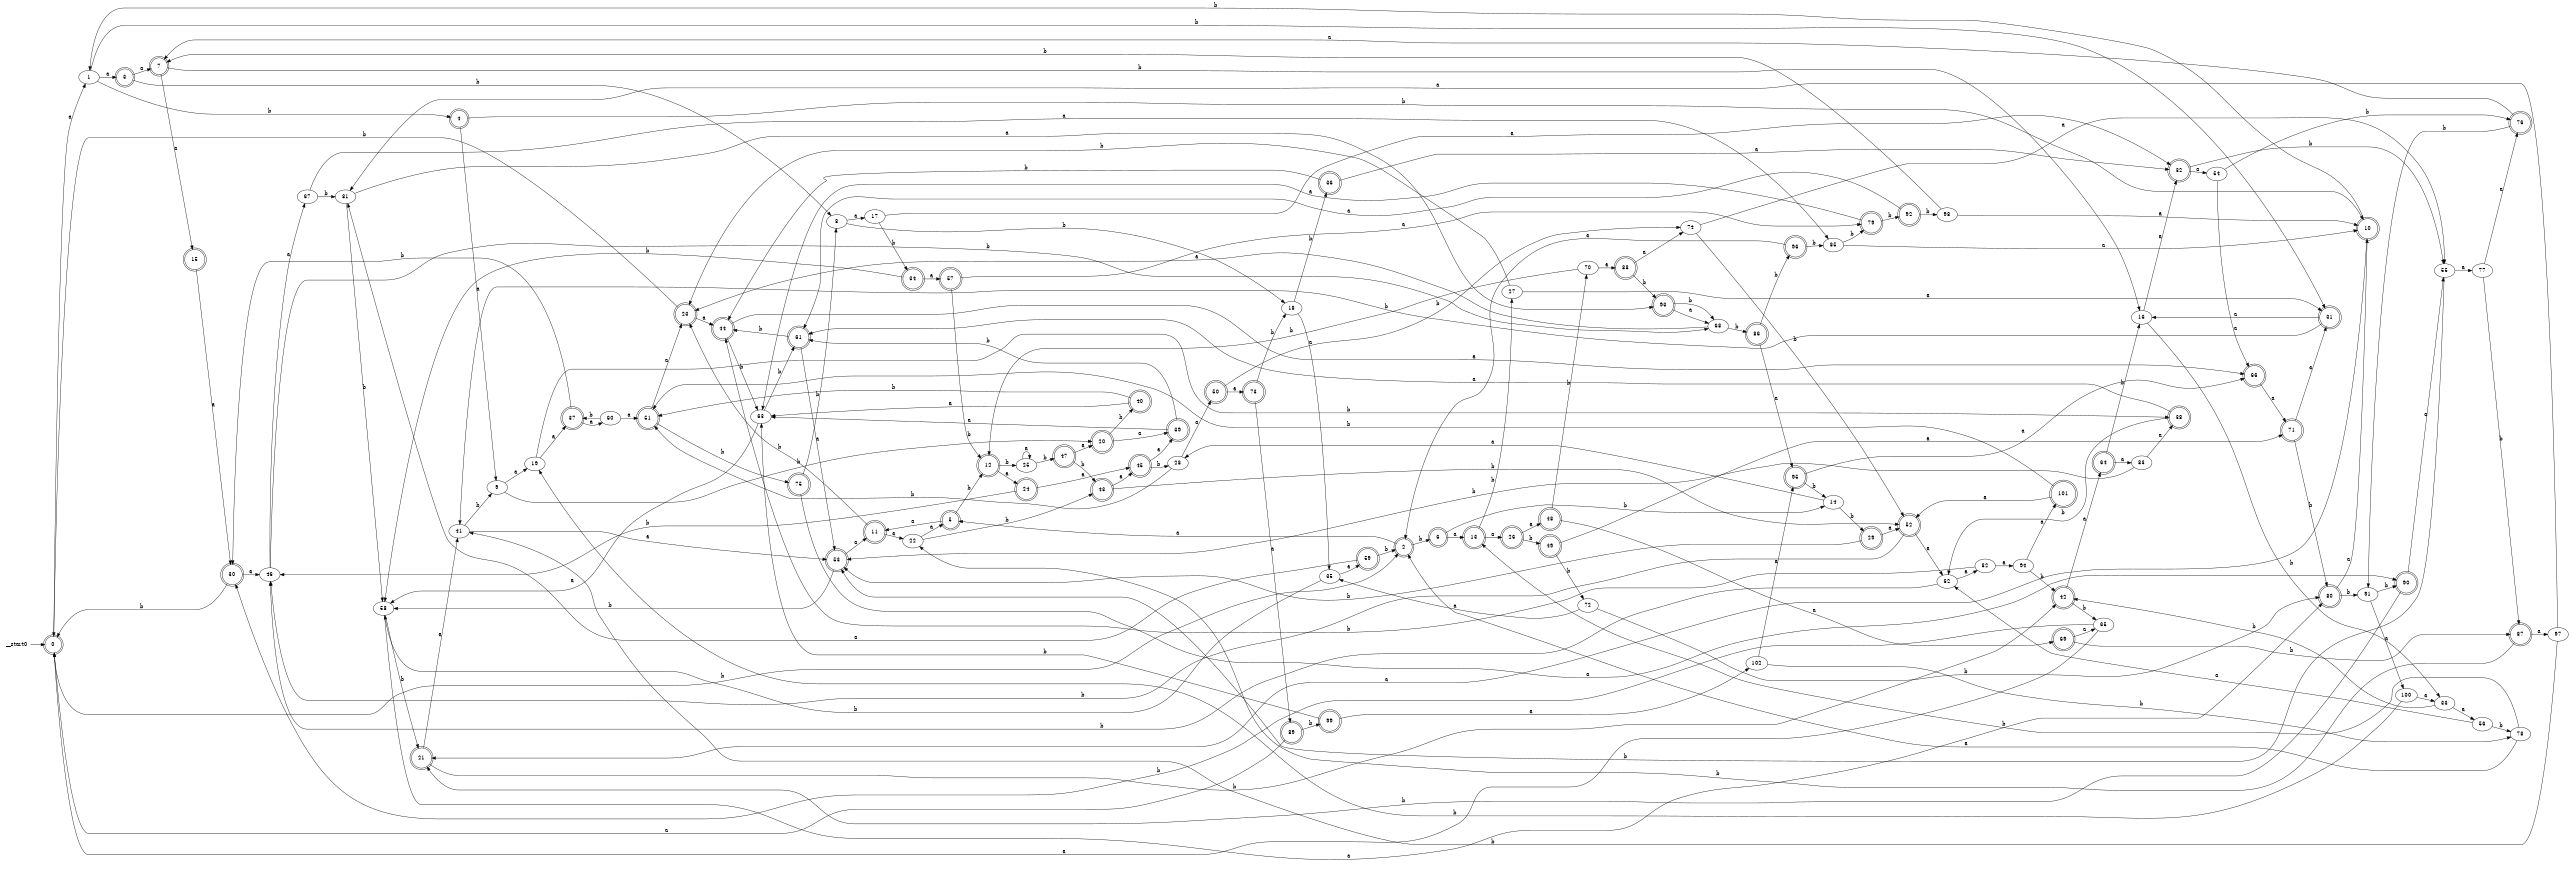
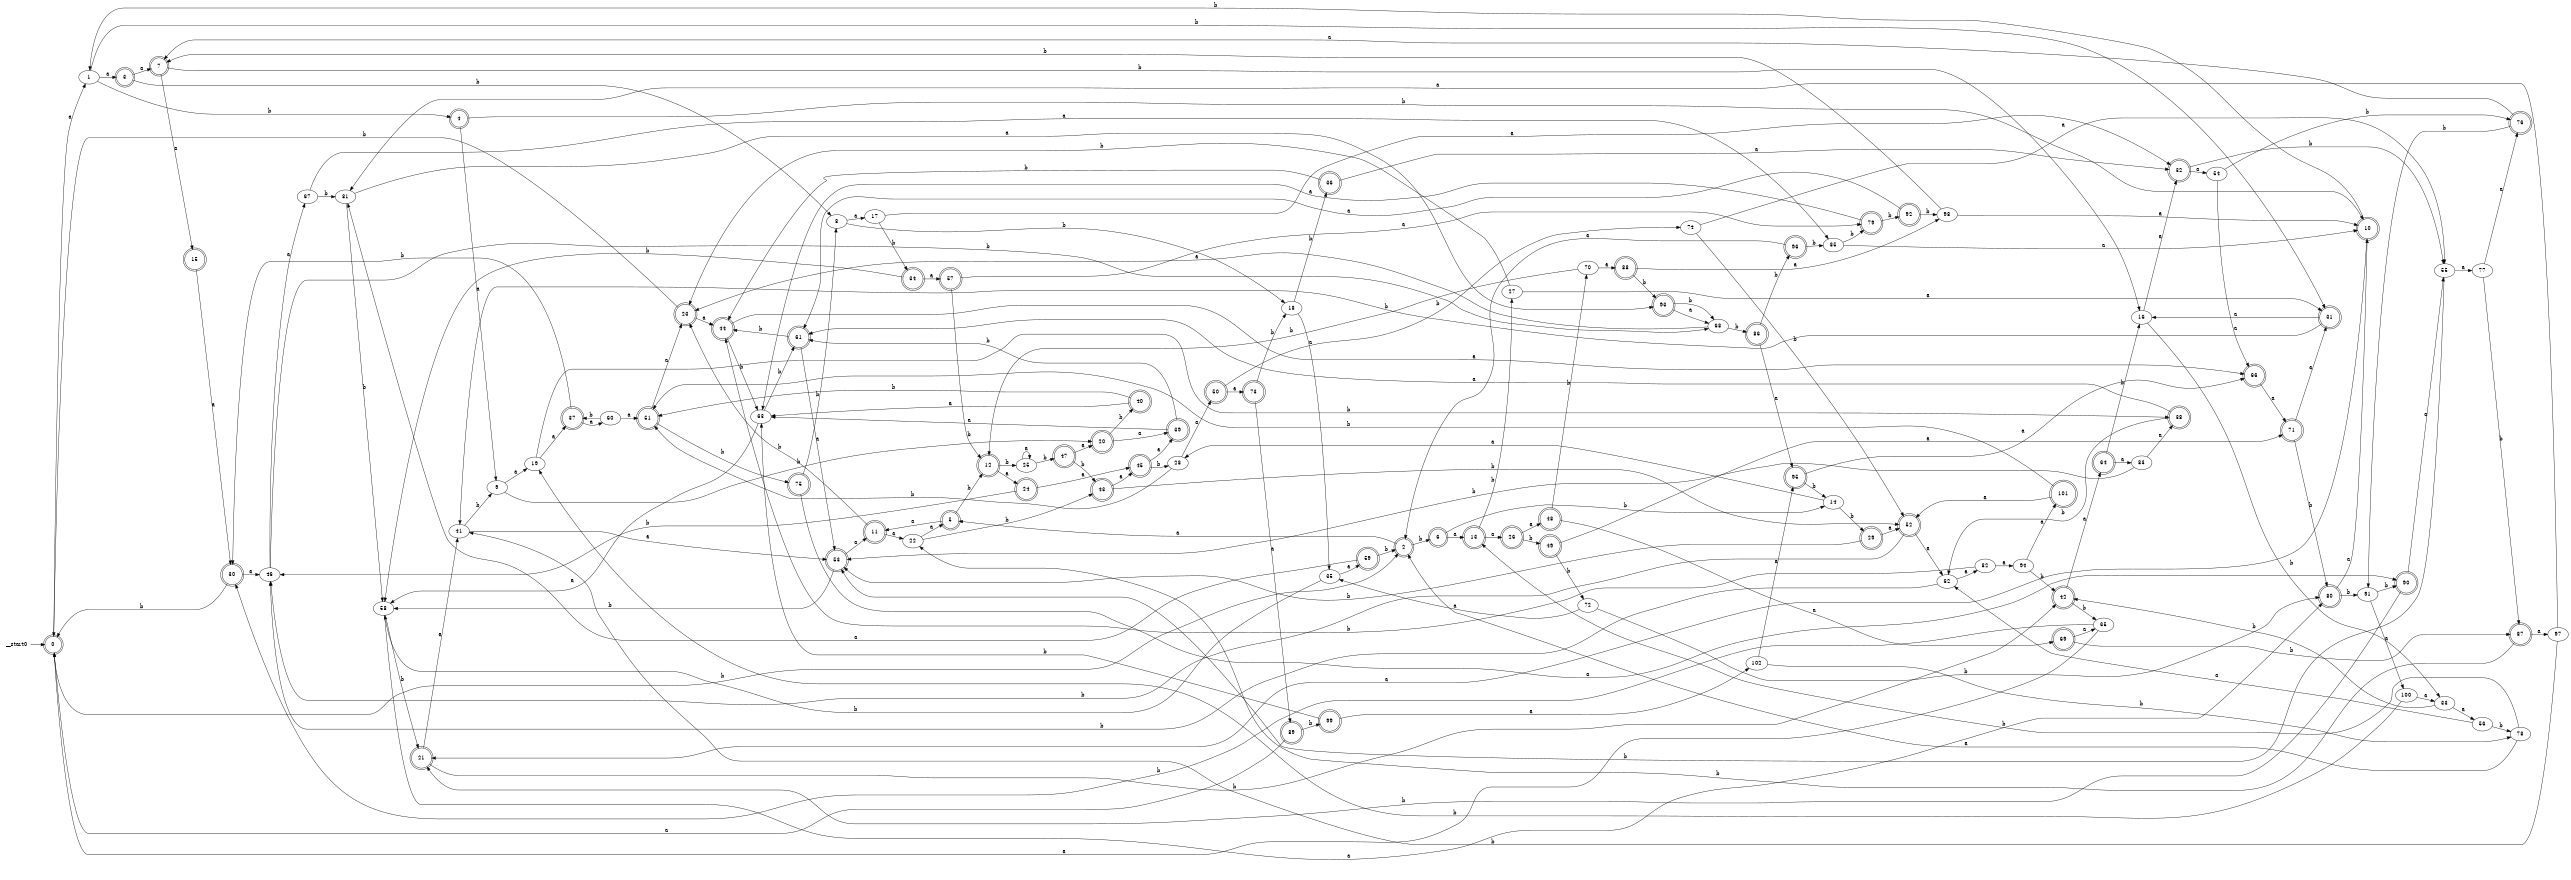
  digraph {
    rankdir=LR
    node [shape=doublecircle]
    __start0 [shape=none]
    0
    1 [shape=""]
    2
    3
    4
    31
    5
    6
    7
    8 [shape=""]
    9 [shape=""]
    10
    11
    12
    13
    14 [shape=""]
    15
    16 [shape=""]
    17 [shape=""]
    18 [shape=""]
    19 [shape=""]
    20
    21
    22 [shape=""]
    23
    24
    25 [shape=""]
    26
    27 [shape=""]
    28 [shape=""]
    29
    30
    32
    33 [shape=""]
    34
    35 [shape=""]
    36
    37
    38
    39
    40
    41 [shape=""]
    42
    43
    44
    45
    46 [shape=""]
    47
    48
    49
    50
    51
    52
    53
    54 [shape=""]
    55 [shape=""]
    56 [shape=""]
    57
    58 [shape=""]
    59
    60 [shape=""]
    61
    62 [shape=""]
    63 [shape=""]
    64
    65 [shape=""]
    66
    67 [shape=""]
    68 [shape=""]
    69
    70 [shape=""]
    71
    72 [shape=""]
    73
    74 [shape=""]
    75
    76
    77 [shape=""]
    78 [shape=""]
    79
    80
    81 [shape=""]
    82 [shape=""]
    83 [shape=""]
    85 [shape=""]
    86
    87
    88
    89
    90
    91 [shape=""]
    92
    93
    94 [shape=""]
    95
    96
    97 [shape=""]
    98 [shape=""]
    99
    100 [shape=""]
    101
    102 [shape=""]
    __start0 -> 0
    0 -> 1 [label=a]
    0 -> 2 [label=b]
    1 -> 3 [label=a]
    1 -> 4 [label=b]
    1 -> 31 [label=b]
    2 -> 5 [label=a]
    2 -> 6 [label=b]
    3 -> 7 [label=a]
    3 -> 8 [label=b]
    4 -> 9 [label=a]
    4 -> 10 [label=b]
    31 -> 16 [label=a]
    31 -> 41 [label=b]
    5 -> 11 [label=a]
    5 -> 12 [label=b]
    6 -> 13 [label=a]
    6 -> 14 [label=b]
    7 -> 15 [label=a]
    7 -> 16 [label=b]
    8 -> 17 [label=a]
    8 -> 18 [label=b]
    9 -> 19 [label=a]
    9 -> 20 [label=b]
    10 -> 1 [label=b]
    10 -> 21 [label=a]
    11 -> 22 [label=a]
    11 -> 23 [label=b]
    12 -> 24 [label=a]
    12 -> 25 [label=b]
    13 -> 26 [label=a]
    13 -> 27 [label=b]
    14 -> 28 [label=a]
    14 -> 29 [label=b]
    15 -> 30 [label=a]
    16 -> 32 [label=a]
    16 -> 33 [label=b]
    17 -> 32 [label=a]
    17 -> 34 [label=b]
    18 -> 35 [label=a]
    18 -> 36 [label=b]
    19 -> 37 [label=a]
    19 -> 38 [label=b]
    20 -> 39 [label=a]
    20 -> 40 [label=b]
    21 -> 41 [label=a]
    21 -> 42 [label=b]
    22 -> 5 [label=a]
    22 -> 43 [label=b]
    23 -> 0 [label=b]
    23 -> 44 [label=a]
    24 -> 45 [label=a]
    24 -> 46 [label=b]
    25 -> 25 [label=a]
    25 -> 47 [label=b]
    26 -> 48 [label=a]
    26 -> 49 [label=b]
    27 -> 31 [label=a]
    27 -> 23 [label=b]
    28 -> 50 [label=a]
    28 -> 51 [label=b]
    29 -> 52 [label=a]
    29 -> 53 [label=b]
    30 -> 0 [label=b]
    30 -> 46 [label=a]
    32 -> 54 [label=a]
    32 -> 55 [label=b]
    33 -> 42 [label=b]
    33 -> 56 [label=a]
    34 -> 57 [label=a]
    34 -> 58 [label=b]
    35 -> 58 [label=b]
    35 -> 59 [label=a]
    36 -> 32 [label=a]
    36 -> 44 [label=b]
    37 -> 30 [label=b]
    37 -> 60 [label=a]
    38 -> 61 [label=a]
    38 -> 62 [label=b]
    39 -> 61 [label=b]
    39 -> 63 [label=a]
    40 -> 51 [label=b]
    40 -> 63 [label=a]
    41 -> 9 [label=b]
    41 -> 53 [label=a]
    42 -> 64 [label=a]
    42 -> 65 [label=b]
    43 -> 45 [label=a]
    43 -> 52 [label=b]
    44 -> 63 [label=b]
    44 -> 66 [label=a]
    45 -> 28 [label=b]
    45 -> 39 [label=a]
    46 -> 67 [label=a]
    46 -> 68 [label=b]
    47 -> 20 [label=a]
    47 -> 43 [label=b]
    48 -> 69 [label=a]
    48 -> 70 [label=b]
    49 -> 71 [label=a]
    49 -> 72 [label=b]
    50 -> 73 [label=a]
    50 -> 74 [label=b]
    51 -> 23 [label=a]
    51 -> 75 [label=b]
    52 -> 46 [label=b]
    52 -> 62 [label=a]
    53 -> 11 [label=a]
    53 -> 58 [label=b]
    54 -> 66 [label=a]
    54 -> 76 [label=b]
    55 -> 53 [label=b]
    55 -> 77 [label=a]
    56 -> 62 [label=a]
    56 -> 78 [label=b]
    57 -> 12 [label=b]
    57 -> 79 [label=a]
    58 -> 21 [label=b]
    58 -> 80 [label=a]
    59 -> 2 [label=b]
    59 -> 81 [label=a]
    60 -> 37 [label=b]
    60 -> 51 [label=a]
    61 -> 44 [label=b]
    61 -> 53 [label=a]
    62 -> 46 [label=b]
    62 -> 82 [label=a]
    63 -> 58 [label=a]
    63 -> 61 [label=b]
    64 -> 16 [label=b]
    64 -> 83 [label=a]
    65 -> 0 [label=a]
    65 -> 30 [label=b]
    66 -> 71 [label=a]
    67 -> 81 [label=b]
    67 -> 85 [label=a]
    68 -> 23 [label=a]
    68 -> 86 [label=b]
    69 -> 65 [label=a]
    69 -> 87 [label=b]
    70 -> 12 [label=b]
    70 -> 88 [label=a]
    71 -> 31 [label=a]
    71 -> 80 [label=b]
    72 -> 35 [label=a]
    72 -> 80 [label=b]
    73 -> 18 [label=b]
    73 -> 89 [label=a]
    74 -> 52 [label=b]
    74 -> 55 [label=a]
    75 -> 8 [label=b]
    75 -> 90 [label=a]
    76 -> 7 [label=a]
    76 -> 91 [label=b]
    77 -> 76 [label=a]
    77 -> 87 [label=b]
    78 -> 2 [label=a]
    78 -> 13 [label=b]
    79 -> 63 [label=a]
    79 -> 92 [label=b]
    80 -> 10 [label=a]
    80 -> 91 [label=b]
    81 -> 58 [label=b]
    81 -> 93 [label=a]
    82 -> 44 [label=b]
    82 -> 94 [label=a]
    83 -> 38 [label=a]
    83 -> 53 [label=b]
    85 -> 10 [label=a]
    85 -> 79 [label=b]
    86 -> 95 [label=a]
    86 -> 96 [label=b]
    87 -> 22 [label=b]
    87 -> 97 [label=a]
    88 -> 93 [label=b]
-   88 -> 74 [label=a]
+   88 -> 98 [label=a]
    89 -> 0 [label=a]
    89 -> 99 [label=b]
    90 -> 21 [label=b]
    90 -> 55 [label=a]
    91 -> 90 [label=b]
    91 -> 100 [label=a]
    92 -> 61 [label=a]
    92 -> 98 [label=b]
    93 -> 68 [label=a]
    93 -> 68 [label=b]
    94 -> 42 [label=b]
    94 -> 101 [label=a]
    95 -> 14 [label=b]
    95 -> 66 [label=a]
    96 -> 2 [label=a]
    96 -> 85 [label=b]
    97 -> 41 [label=b]
    97 -> 81 [label=a]
    98 -> 7 [label=b]
    98 -> 10 [label=a]
    99 -> 63 [label=b]
    99 -> 102 [label=a]
    100 -> 19 [label=b]
    100 -> 33 [label=a]
    101 -> 51 [label=b]
    101 -> 52 [label=a]
    102 -> 78 [label=b]
    102 -> 95 [label=a]
  }
